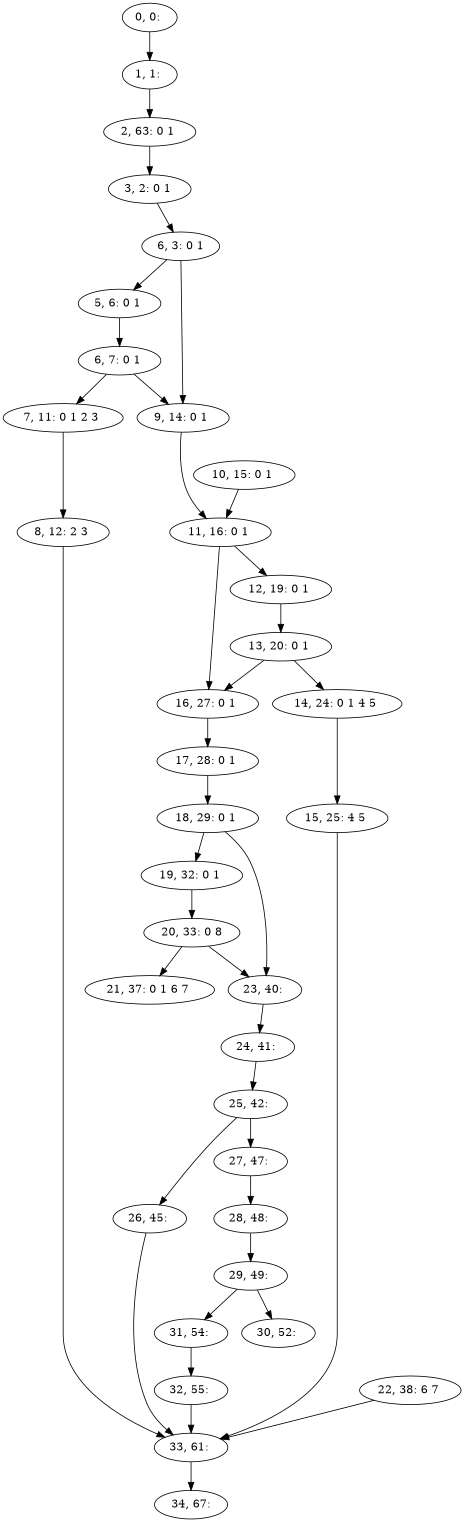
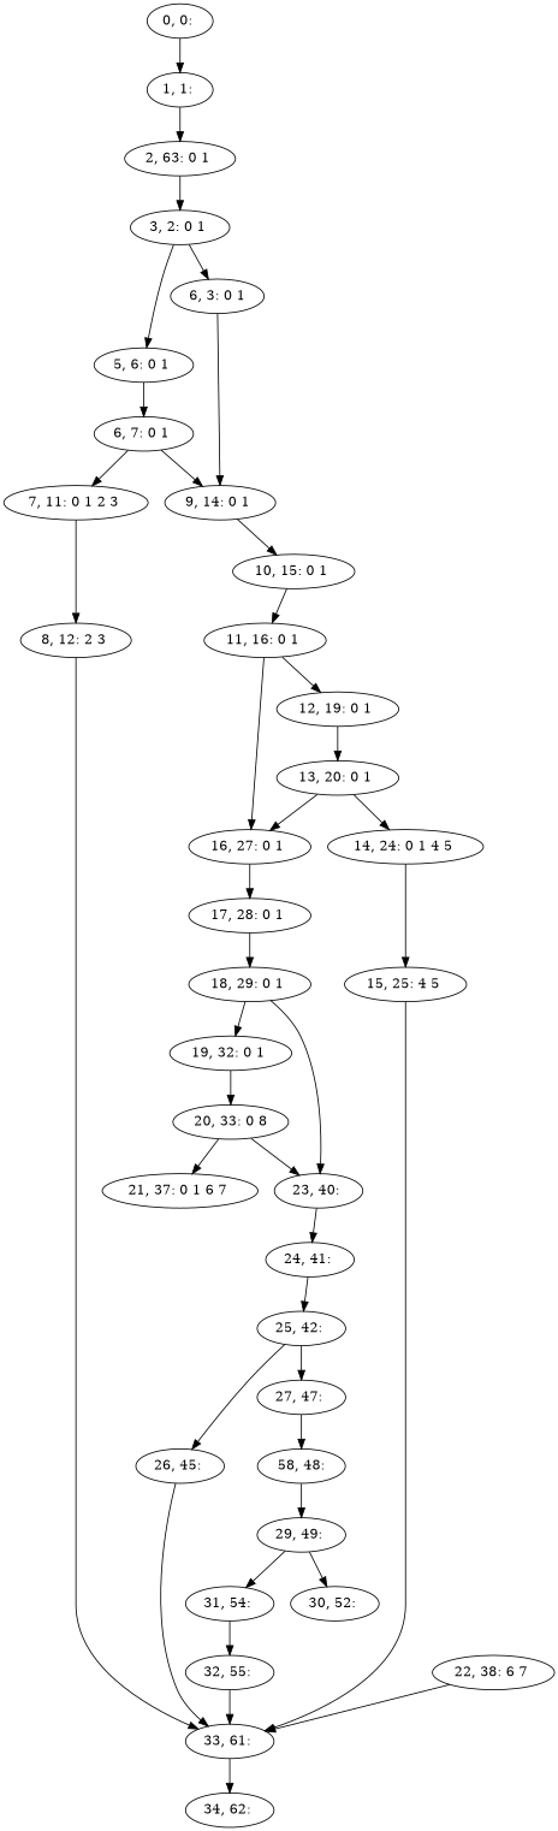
  digraph {
    n1 [label="0, 0: "]
    n2 [label="1, 1: "]
    n3 [label="2, 63: 0 1 "]
    n4 [label="3, 2: 0 1 "]
    n5 [label="6, 3: 0 1"]
    n6 [label="5, 6: 0 1 "]
    n7 [label="9, 14: 0 1 "]
    n8 [label="6, 7: 0 1 "]
    n9 [label="10, 15: 0 1 "]
    n10 [label="7, 11: 0 1 2 3 "]
    n11 [label="8, 12: 2 3 "]
    n12 [label="33, 61: "]
-   n13 [label="34, 67:"]
+   n13 [label="34, 62: "]
    n14 [label="11, 16: 0 1 "]
    n15 [label="12, 19: 0 1 "]
    n16 [label="16, 27: 0 1 "]
    n17 [label="13, 20: 0 1 "]
    n18 [label="17, 28: 0 1 "]
    n19 [label="14, 24: 0 1 4 5 "]
    n20 [label="15, 25: 4 5 "]
    n21 [label="18, 29: 0 1 "]
    n22 [label="19, 32: 0 1 "]
    n23 [label="23, 40: "]
    n24 [label="20, 33: 0 8"]
    n25 [label="24, 41: "]
    n26 [label="21, 37: 0 1 6 7 "]
    n27 [label="22, 38: 6 7 "]
    n28 [label="25, 42: "]
    n29 [label="26, 45: "]
    n30 [label="27, 47: "]
-   n31 [label="28, 48: "]
+   n31 [label="58, 48:"]
    n32 [label="29, 49: "]
    n33 [label="30, 52: "]
    n34 [label="31, 54: "]
    n35 [label="32, 55: "]
    n1 -> n2
    n2 -> n3
    n3 -> n4
    n4 -> n5
-   n5 -> n6
+   n4 -> n6
    n5 -> n7
    n6 -> n8
-   n7 -> n14
+   n7 -> n9
    n8 -> n7
    n8 -> n10
    n9 -> n14
    n10 -> n11
    n11 -> n12
    n12 -> n13
    n14 -> n15
    n14 -> n16
    n15 -> n17
    n16 -> n18
    n17 -> n16
    n17 -> n19
    n18 -> n21
    n19 -> n20
    n20 -> n12
    n21 -> n22
    n21 -> n23
    n22 -> n24
    n23 -> n25
    n24 -> n23
    n24 -> n26
    n25 -> n28
    n27 -> n12
    n28 -> n29
    n28 -> n30
    n29 -> n12
    n30 -> n31
    n31 -> n32
    n32 -> n33
    n32 -> n34
    n34 -> n35
    n35 -> n12
  }
